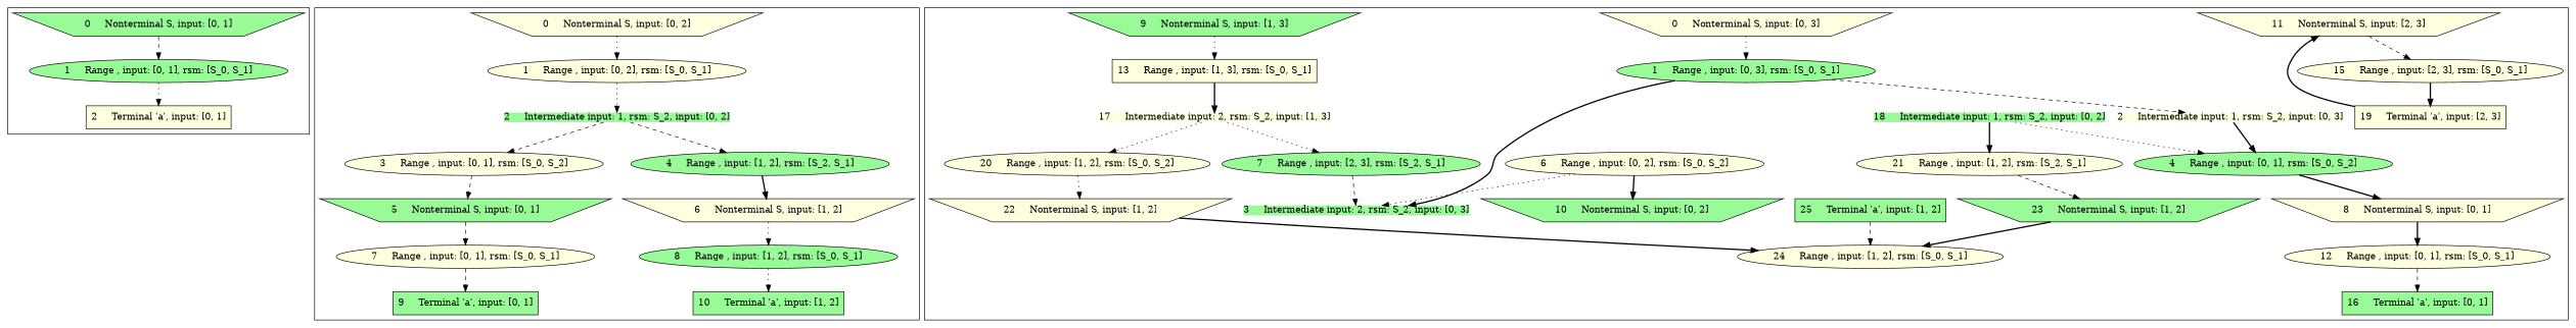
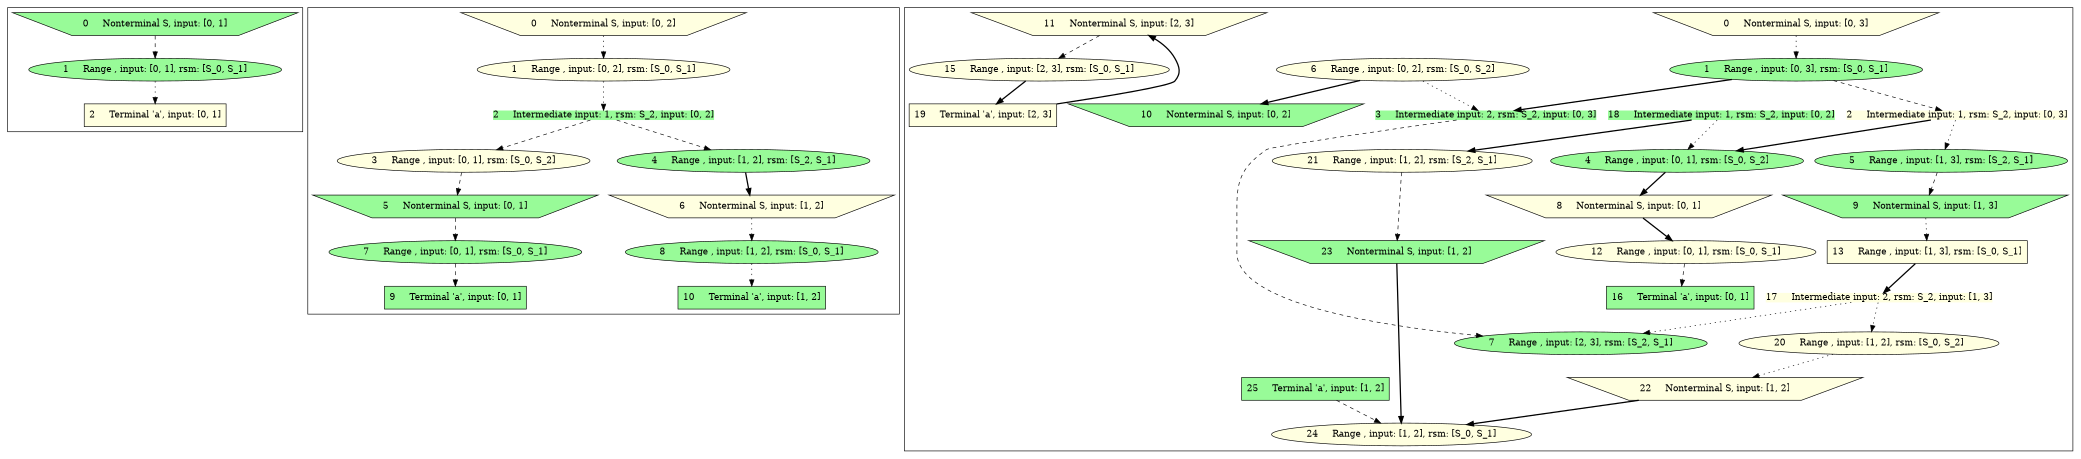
  digraph {
    labelloc=t
    node [fillcolor=lightyellow shape=ellipse style=filled]
    edge [style=dashed]
    n1 [fillcolor=palegreen label="0     Nonterminal S, input: [0, 1]" shape=invtrapezium]
    n2 [fillcolor=palegreen label="1     Range , input: [0, 1], rsm: [S_0, S_1]"]
    n3 [label="2     Terminal 'a', input: [0, 1]" shape=rectangle]
    n4 [label="0     Nonterminal S, input: [0, 2]" shape=invtrapezium]
    n5 [label="1     Range , input: [0, 2], rsm: [S_0, S_1]"]
    n6 [fillcolor=palegreen label="2     Intermediate input: 1, rsm: S_2, input: [0, 2]" shape=plain]
    n7 [fillcolor=palegreen label="10     Terminal 'a', input: [1, 2]" shape=rectangle]
    n8 [label="3     Range , input: [0, 1], rsm: [S_0, S_2]"]
    n9 [fillcolor=palegreen label="4     Range , input: [1, 2], rsm: [S_2, S_1]"]
    n10 [fillcolor=palegreen label="5     Nonterminal S, input: [0, 1]" shape=invtrapezium]
    n11 [label="6     Nonterminal S, input: [1, 2]" shape=invtrapezium]
-   n12 [label="7     Range , input: [0, 1], rsm: [S_0, S_1]"]
+   n12 [fillcolor=palegreen label="7     Range , input: [0, 1], rsm: [S_0, S_1]"]
    n13 [fillcolor=palegreen label="8     Range , input: [1, 2], rsm: [S_0, S_1]"]
    n14 [fillcolor=palegreen label="9     Terminal 'a', input: [0, 1]" shape=rectangle]
    n15 [label="0     Nonterminal S, input: [0, 3]" shape=invtrapezium]
    n16 [fillcolor=palegreen label="1     Range , input: [0, 3], rsm: [S_0, S_1]"]
    n17 [label="2     Intermediate input: 1, rsm: S_2, input: [0, 3]" shape=plain]
    n18 [fillcolor=palegreen label="3     Intermediate input: 2, rsm: S_2, input: [0, 3]" shape=plain]
    n19 [fillcolor=palegreen label="10     Nonterminal S, input: [0, 2]" shape=invtrapezium]
    n20 [label="11     Nonterminal S, input: [2, 3]" shape=invtrapezium]
    n21 [label="15     Range , input: [2, 3], rsm: [S_0, S_1]"]
    n22 [label="12     Range , input: [0, 1], rsm: [S_0, S_1]"]
    n23 [fillcolor=palegreen label="16     Terminal 'a', input: [0, 1]" shape=rectangle]
    n24 [label="13     Range , input: [1, 3], rsm: [S_0, S_1]" shape=box]
    n25 [label="17     Intermediate input: 2, rsm: S_2, input: [1, 3]" shape=plain]
    n26 [fillcolor=palegreen label="18     Intermediate input: 1, rsm: S_2, input: [0, 2]" shape=plain]
    n27 [label="19     Terminal 'a', input: [2, 3]" shape=rectangle]
    n28 [label="20     Range , input: [1, 2], rsm: [S_0, S_2]"]
    n29 [fillcolor=palegreen label="7     Range , input: [2, 3], rsm: [S_2, S_1]"]
    n30 [label="21     Range , input: [1, 2], rsm: [S_2, S_1]"]
    n31 [fillcolor=palegreen label="4     Range , input: [0, 1], rsm: [S_0, S_2]"]
+   n32 [fillcolor=palegreen label="5     Range , input: [1, 3], rsm: [S_2, S_1]"]
    n33 [label="22     Nonterminal S, input: [1, 2]" shape=invtrapezium]
    n34 [fillcolor=palegreen label="23     Nonterminal S, input: [1, 2]" shape=invtrapezium]
    n35 [label="24     Range , input: [1, 2], rsm: [S_0, S_1]"]
    n36 [fillcolor=palegreen label="25     Terminal 'a', input: [1, 2]" shape=rectangle]
    n37 [label="6     Range , input: [0, 2], rsm: [S_0, S_2]"]
    n38 [label="8     Nonterminal S, input: [0, 1]" shape=invtrapezium]
    n39 [fillcolor=palegreen label="9     Nonterminal S, input: [1, 3]" shape=invtrapezium]
    subgraph cluster_1 {
      n1
      n2
      n3
    }
    subgraph cluster_2 {
      n4
      n5
      n6
      n7
      n8
      n9
      n10
      n11
      n12
      n13
      n14
    }
    subgraph cluster_3 {
      n15
      n16
      n17
      n18
      n19
      n20
      n21
      n22
      n23
      n24
      n25
      n26
      n27
      n28
      n29
      n30
      n31
+     n32
      n33
      n34
      n35
      n36
      n37
      n38
      n39
    }
    n1 -> n2
    n2 -> n3 [style=dotted]
    n4 -> n5 [style=dotted]
    n5 -> n6 [style=dotted]
    n6 -> n8
    n6 -> n9
    n8 -> n10
    n9 -> n11 [style=bold]
    n10 -> n12
    n11 -> n13 [style=dotted]
    n12 -> n14
    n13 -> n7 [style=dotted]
    n15 -> n16 [style=dotted]
    n16 -> n17
    n16 -> n18 [style=bold]
    n17 -> n31 [style=bold]
-   n29 -> n18
+   n17 -> n32 [style=dotted]
+   n18 -> n29
    n20 -> n21
    n21 -> n27 [style=bold]
    n22 -> n23
    n24 -> n25 [style=bold]
    n25 -> n28 [style=dotted]
    n25 -> n29 [style=dotted]
    n26 -> n30 [style=bold]
    n26 -> n31 [style=dotted]
    n27 -> n20 [style=bold]
    n28 -> n33 [style=dotted]
    n30 -> n34
    n31 -> n38 [style=bold]
+   n32 -> n39
    n33 -> n35 [style=bold]
    n34 -> n35 [style=bold]
    n36 -> n35
    n37 -> n18 [style=dotted]
    n37 -> n19 [style=bold]
    n38 -> n22 [style=bold]
    n39 -> n24 [style=dotted]
  }
